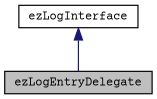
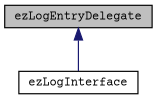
  digraph {
    fontname="Courier Prime"
    node [color=black fontname="Courier Prime" fontsize=10 shape=record style=filled]
    n1 [fillcolor=grey75 fontcolor=black height=0.2 label=ezLogEntryDelegate width=0.4]
    n2 [fillcolor=white height=0.2 label=ezLogInterface width=0.4]
-   n2 -> n1 [color=midnightblue dir=back fontname="Courier Prime" fontsize=10 labelfontname=Helvetica labelfontsize=10 style=solid]
+   n1 -> n2 [color=midnightblue dir=back fontname="Courier Prime" fontsize=10 labelfontname=Helvetica labelfontsize=10 style=solid]
  }
